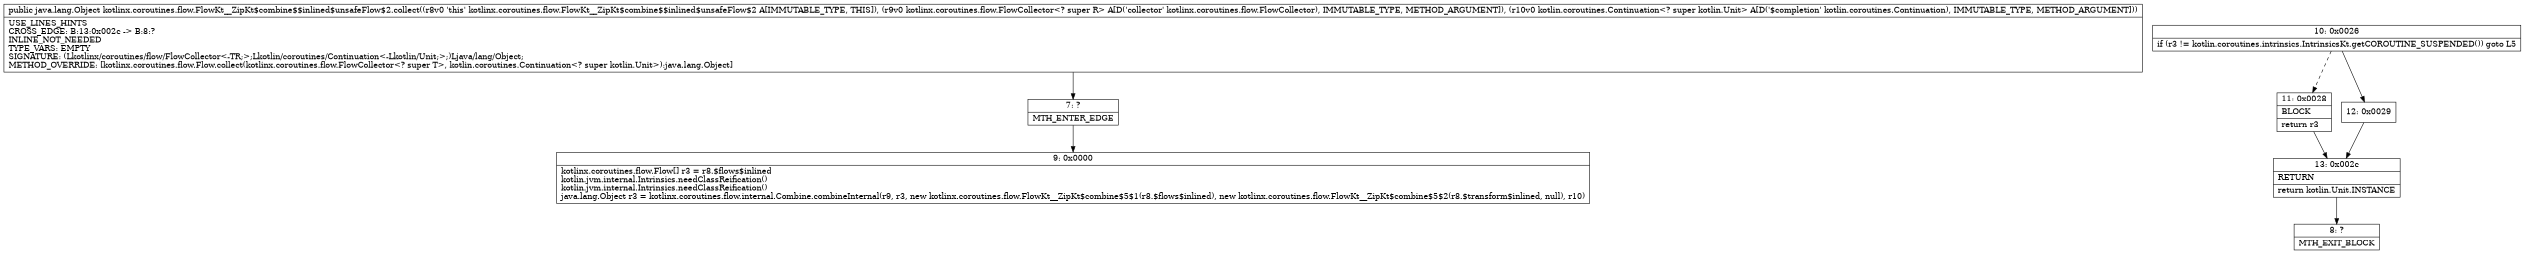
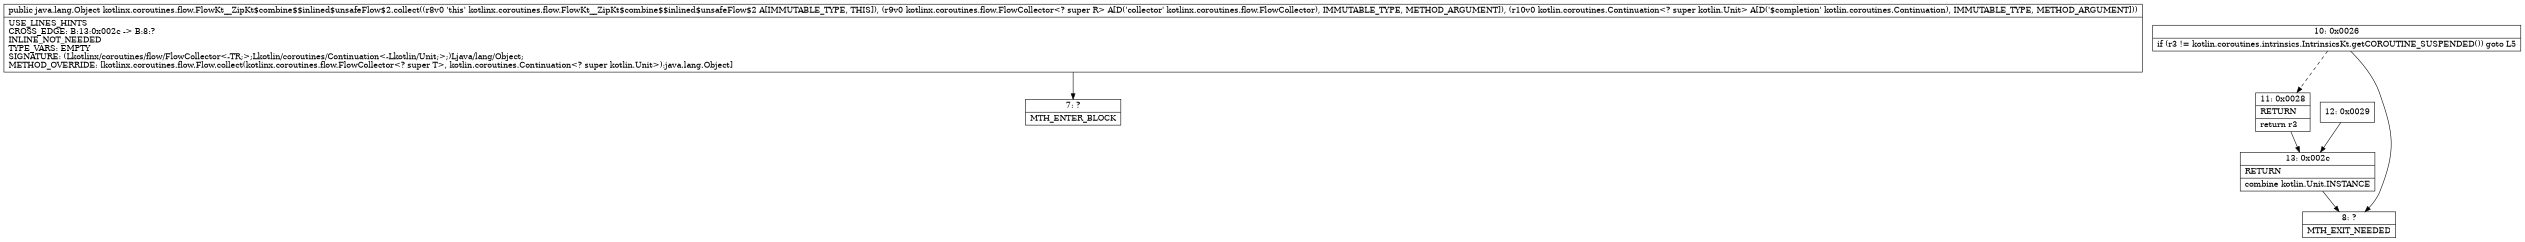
  digraph {
    node [shape=record]
-   n1 [label="{7\:\ ?|MTH_ENTER_EDGE\l}"]
-   n2 [label="{9\:\ 0x0000|kotlinx.coroutines.flow.Flow[] r3 = r8.$flows$inlined\lkotlin.jvm.internal.Intrinsics.needClassReification()\lkotlin.jvm.internal.Intrinsics.needClassReification()\ljava.lang.Object r3 = kotlinx.coroutines.flow.internal.Combine.combineInternal(r9, r3, new kotlinx.coroutines.flow.FlowKt__ZipKt$combine$5$1(r8.$flows$inlined), new kotlinx.coroutines.flow.FlowKt__ZipKt$combine$5$2(r8.$transform$inlined, null), r10)\l}"]
+   n1 [label="{7\:\ ?|MTH_ENTER_BLOCK\l}"]
    n3 [label="{10\:\ 0x0026|if (r3 != kotlin.coroutines.intrinsics.IntrinsicsKt.getCOROUTINE_SUSPENDED()) goto L5\l}"]
-   n4 [label="{11\:\ 0x0028|BLOCK\l|return r3\l}"]
+   n4 [label="{11\:\ 0x0028|RETURN\l|return r3\l}"]
    n5 [label="{12\:\ 0x0029}"]
-   n6 [label="{13\:\ 0x002c|RETURN\l|return kotlin.Unit.INSTANCE\l}"]
-   n7 [label="{8\:\ ?|MTH_EXIT_BLOCK\l}"]
+   n6 [label="{13\:\ 0x002c|RETURN\l|combine kotlin.Unit.INSTANCE\l}"]
+   n7 [label="{8\:\ ?|MTH_EXIT_NEEDED\l}"]
    n8 [label="{public java.lang.Object kotlinx.coroutines.flow.FlowKt__ZipKt$combine$$inlined$unsafeFlow$2.collect((r8v0 'this' kotlinx.coroutines.flow.FlowKt__ZipKt$combine$$inlined$unsafeFlow$2 A[IMMUTABLE_TYPE, THIS]), (r9v0 kotlinx.coroutines.flow.FlowCollector\<? super R\> A[D('collector' kotlinx.coroutines.flow.FlowCollector), IMMUTABLE_TYPE, METHOD_ARGUMENT]), (r10v0 kotlin.coroutines.Continuation\<? super kotlin.Unit\> A[D('$completion' kotlin.coroutines.Continuation), IMMUTABLE_TYPE, METHOD_ARGUMENT]))  | USE_LINES_HINTS\lCROSS_EDGE: B:13:0x002c \-\> B:8:?\lINLINE_NOT_NEEDED\lTYPE_VARS: EMPTY\lSIGNATURE: (Lkotlinx\/coroutines\/flow\/FlowCollector\<\-TR;\>;Lkotlin\/coroutines\/Continuation\<\-Lkotlin\/Unit;\>;)Ljava\/lang\/Object;\lMETHOD_OVERRIDE: [kotlinx.coroutines.flow.Flow.collect(kotlinx.coroutines.flow.FlowCollector\<? super T\>, kotlin.coroutines.Continuation\<? super kotlin.Unit\>):java.lang.Object]\l}"]
-   n1 -> n2
    n3 -> n4 [style=dashed]
-   n3 -> n5
+   n3 -> n7
    n4 -> n6
    n5 -> n6
    n6 -> n7
    n8 -> n1
  }
